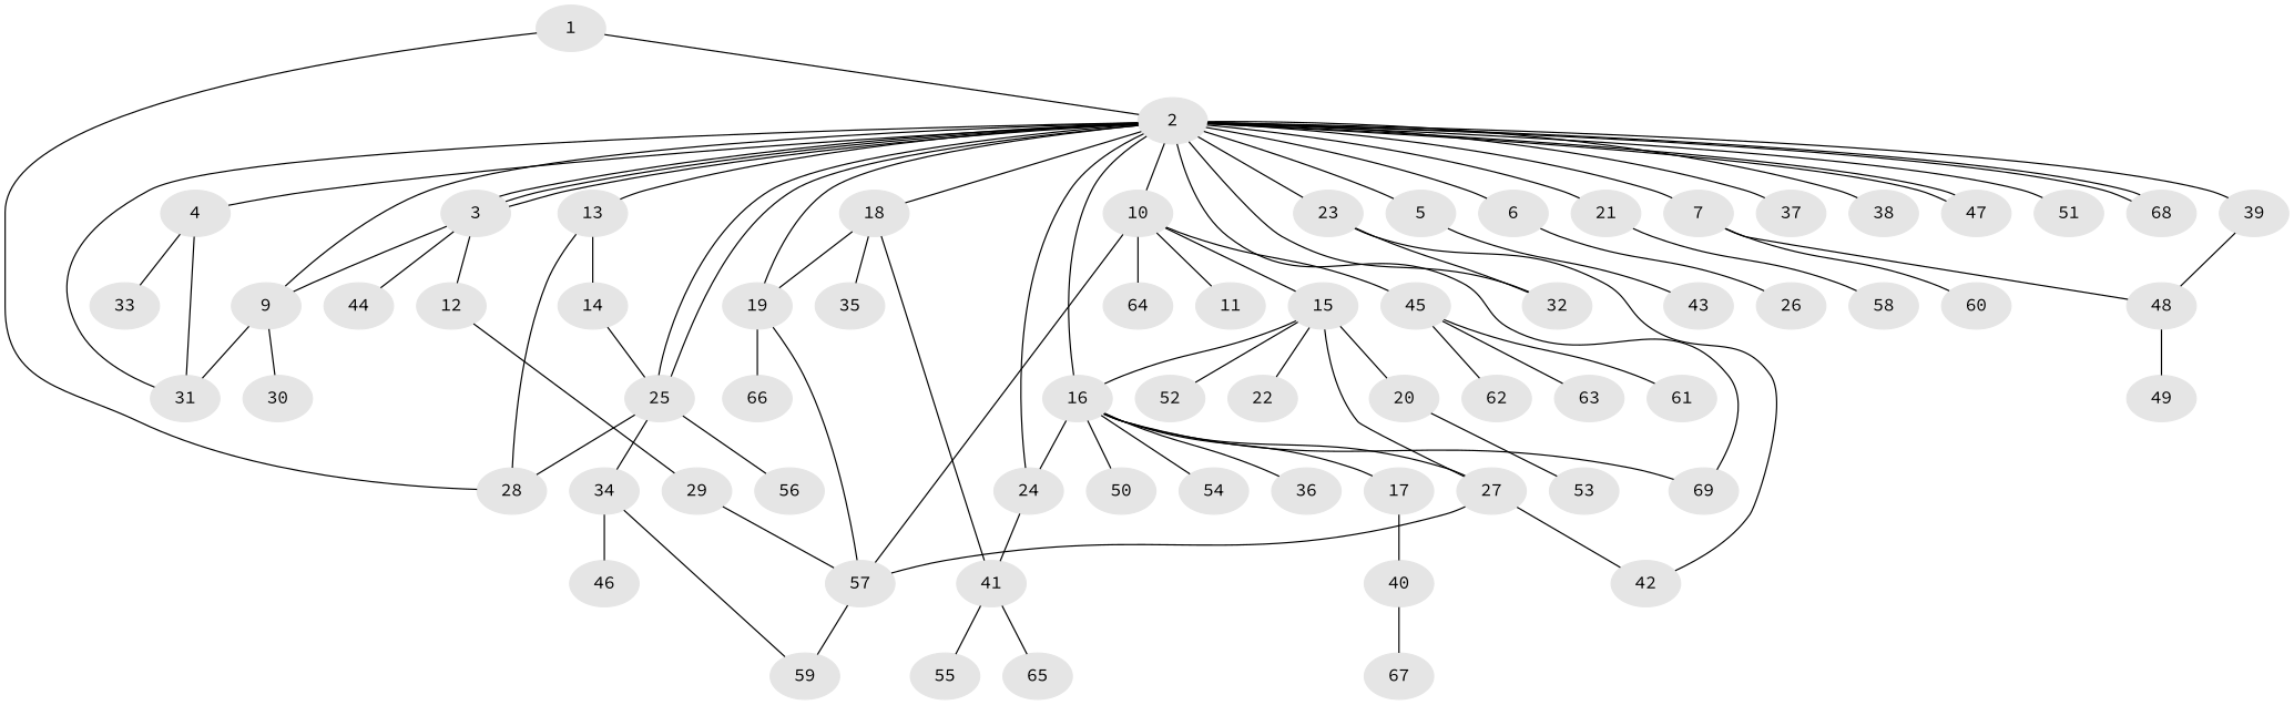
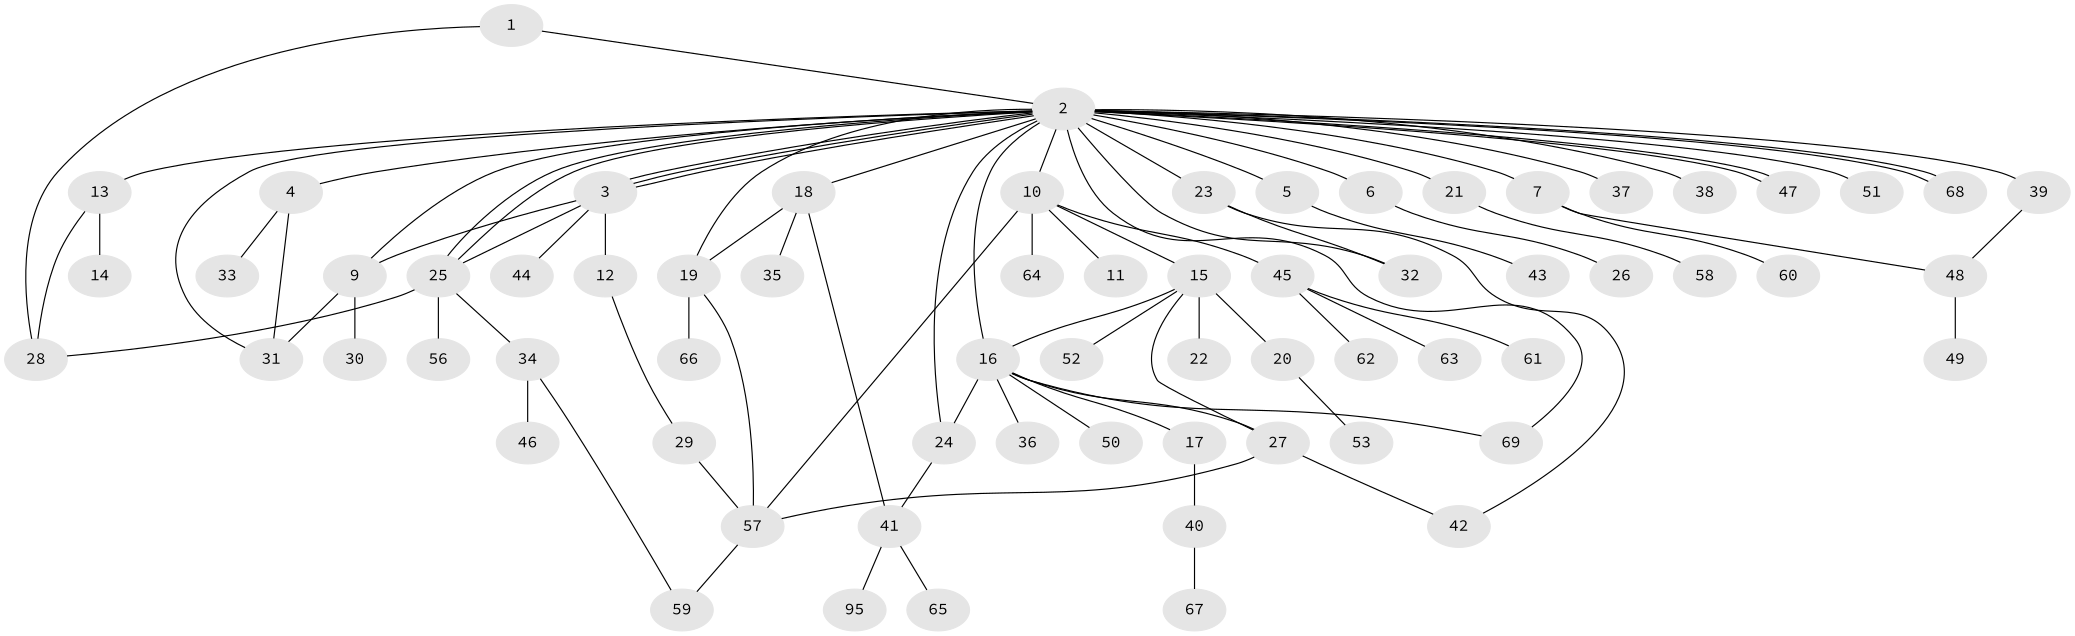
  graph {
    fontname="Source Code Pro"
    node [color=gray90 fontname="Source Code Pro" style=filled]
    edge [fontname="Source Code Pro"]
    1
    2
    28
    3
    4
    5
    6
    7
    9
    10
    13
    16
    18
    19
    21
    23
    24
    25
    31
    32
    37
    38
    39
    47
    51
    68
    69
    12
    44
    33
    43
    26
    48
    60
    30
    11
    15
    45
    57
    64
    14
    27
    17
    36
    50
-   54
    35
    41
    66
    20
    53
    58
    42
    34
    56
    29
    49
    22
    52
    61
    62
    63
    59
    40
    67
-   55
+   55 [label=95]
    65
    46
    1 -- 2
    1 -- 28
    2 -- 3
    2 -- 3
    2 -- 3
    2 -- 4
    2 -- 5
    2 -- 6
    2 -- 7
    2 -- 9
    2 -- 10
    2 -- 13
    2 -- 16
    2 -- 18
    2 -- 19
    2 -- 21
    2 -- 23
    2 -- 24
    2 -- 25
    2 -- 25
    2 -- 31
    2 -- 32
    2 -- 37
    2 -- 38
    2 -- 39
    2 -- 47
    2 -- 47
    2 -- 51
    2 -- 68
    2 -- 68
    2 -- 69
    3 -- 9
-   14 -- 25
+   3 -- 25
    3 -- 12
    3 -- 44
    4 -- 31
    4 -- 33
    5 -- 43
    6 -- 26
    7 -- 48
    7 -- 60
    9 -- 31
    9 -- 30
    10 -- 11
    10 -- 15
    10 -- 45
    10 -- 57
    10 -- 64
    13 -- 28
    13 -- 14
    16 -- 24
    16 -- 69
    16 -- 27
    16 -- 17
    16 -- 36
    16 -- 50
-   16 -- 54
    18 -- 19
    18 -- 35
    18 -- 41
    19 -- 57
    19 -- 66
    21 -- 58
    23 -- 32
    23 -- 42
    24 -- 41
    25 -- 28
    25 -- 34
    25 -- 56
    39 -- 48
    12 -- 29
    48 -- 49
    15 -- 16
    15 -- 27
    15 -- 20
    15 -- 22
    15 -- 52
    45 -- 61
    45 -- 62
    45 -- 63
    57 -- 59
    27 -- 57
    27 -- 42
    17 -- 40
    41 -- 55
    41 -- 65
    20 -- 53
    34 -- 59
    34 -- 46
    29 -- 57
    40 -- 67
  }
